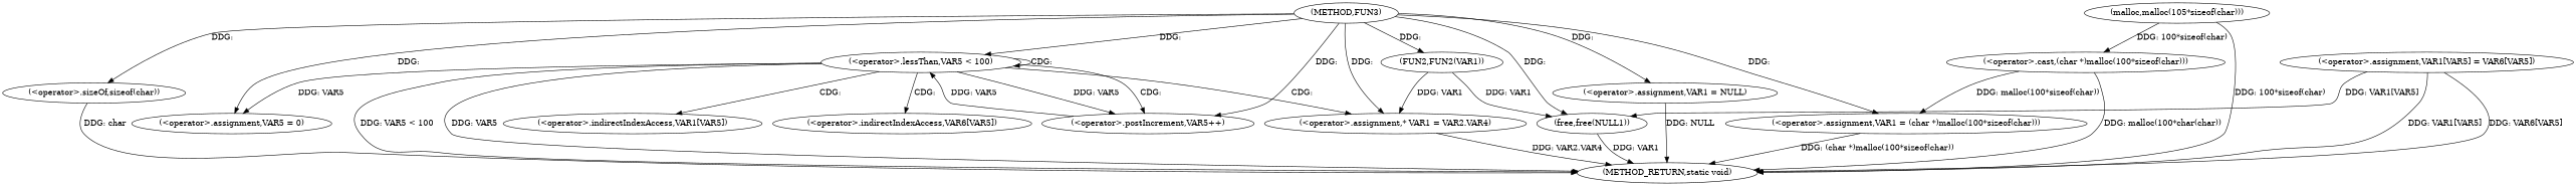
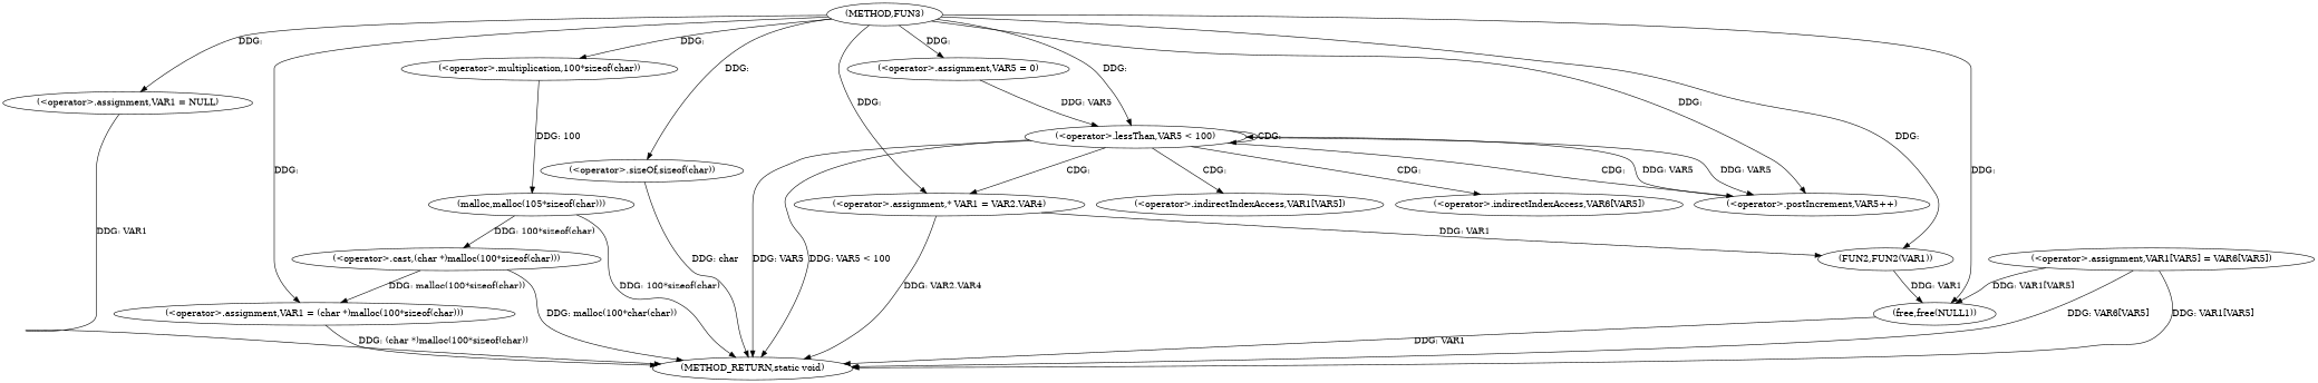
  digraph {
    n1 [label="(METHOD,FUN3)"]
    n2 [label="(<operator>.assignment,VAR1 = NULL)"]
    n3 [label="(<operator>.assignment,VAR1 = (char *)malloc(100*sizeof(char)))"]
+   n4 [label="(<operator>.multiplication,100*sizeof(char))"]
    n5 [label="(<operator>.sizeOf,sizeof(char))"]
    n6 [label="(<operator>.assignment,* VAR1 = VAR2.VAR4)"]
    n7 [label="(<operator>.assignment,VAR5 = 0)"]
    n8 [label="(<operator>.lessThan,VAR5 < 100)"]
    n9 [label="(<operator>.postIncrement,VAR5++)"]
    n10 [label="(FUN2,FUN2(VAR1))"]
    n11 [label="(free,free(NULL1))"]
    n12 [label="(METHOD_RETURN,static void)"]
    n13 [label="(malloc,malloc(105*sizeof(char)))"]
    n14 [label="(<operator>.indirectIndexAccess,VAR1[VAR5])"]
    n15 [label="(<operator>.indirectIndexAccess,VAR6[VAR5])"]
    n16 [label="(<operator>.cast,(char *)malloc(100*sizeof(char)))"]
    n17 [label="(<operator>.assignment,VAR1[VAR5] = VAR6[VAR5])"]
    n1 -> n2 [label="DDG: "]
    n1 -> n3 [label="DDG: "]
+   n1 -> n4 [label="DDG: "]
    n1 -> n5 [label="DDG: "]
    n1 -> n6 [label="DDG: "]
    n1 -> n7 [label="DDG: "]
    n1 -> n8 [label="DDG: "]
    n1 -> n9 [label="DDG: "]
    n1 -> n10 [label="DDG: "]
    n1 -> n11 [label="DDG: "]
-   n2 -> n12 [label="DDG: NULL"]
+   n2 -> n12 [label="DDG: VAR1"]
    n3 -> n12 [label="DDG: (char *)malloc(100*sizeof(char))"]
+   n4 -> n13 [label="DDG: 100"]
    n5 -> n12 [label="DDG: char"]
-   n10 -> n6 [label="DDG: VAR1"]
+   n6 -> n10 [label="DDG: VAR1"]
    n6 -> n12 [label="DDG: VAR2.VAR4"]
-   n8 -> n7 [label="DDG: VAR5"]
+   n7 -> n8 [label="DDG: VAR5"]
    n8 -> n6 [label="CDG: "]
    n8 -> n8 [label="CDG: "]
    n8 -> n9 [label="DDG: VAR5"]
    n8 -> n9 [label="CDG: "]
    n8 -> n12 [label="DDG: VAR5 < 100"]
    n8 -> n12 [label="DDG: VAR5"]
    n8 -> n14 [label="CDG: "]
    n8 -> n15 [label="CDG: "]
    n9 -> n8 [label="DDG: VAR5"]
    n10 -> n11 [label="DDG: VAR1"]
    n11 -> n12 [label="DDG: VAR1"]
    n13 -> n12 [label="DDG: 100*sizeof(char)"]
    n13 -> n16 [label="DDG: 100*sizeof(char)"]
    n16 -> n3 [label="DDG: malloc(100*sizeof(char))"]
    n16 -> n12 [label="DDG: malloc(100*char(char))"]
    n17 -> n11 [label="DDG: VAR1[VAR5]"]
    n17 -> n12 [label="DDG: VAR1[VAR5]"]
    n17 -> n12 [label="DDG: VAR6[VAR5]"]
  }
